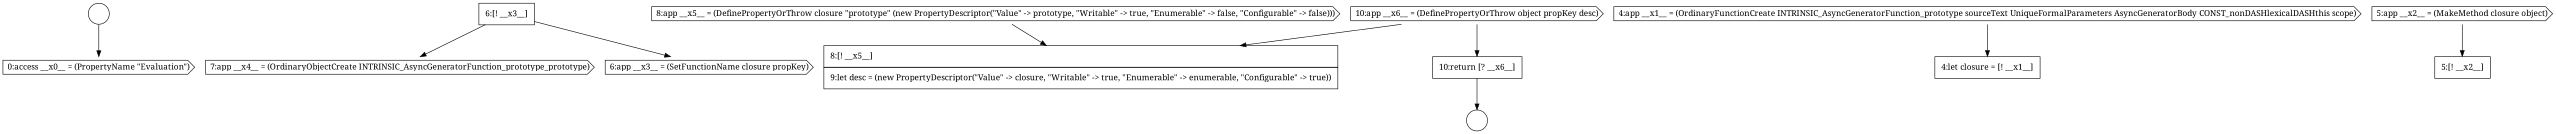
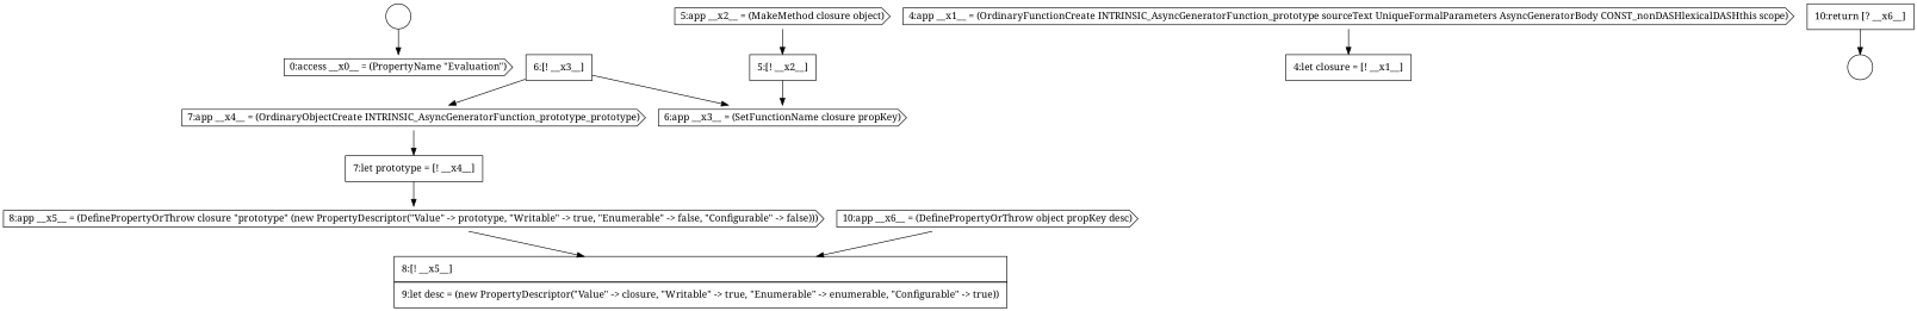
  digraph {
    fontname="Noto Serif"
    node [color=black fillcolor=white fontname="Noto Serif" shape=cds style=filled]
    edge [color=black fontname="Noto Serif"]
    n1 [label=" " shape=circle]
    n2 [label=<<font color="black">0:access __x0__ = (PropertyName &quot;Evaluation&quot;)</font>>]
    n3 [label=<<font color="black">     <table border="0" cellborder="1" cellspacing="0" cellpadding="10">       <tr><td align="left">6:[! __x3__]</td></tr>     </table>   </font>> margin=0 shape=none]
    n4 [label=<<font color="black">7:app __x4__ = (OrdinaryObjectCreate INTRINSIC_AsyncGeneratorFunction_prototype_prototype)</font>>]
    n5 [label=<<font color="black">6:app __x3__ = (SetFunctionName closure propKey)</font>>]
+   n6 [label=<<font color="black">     <table border="0" cellborder="1" cellspacing="0" cellpadding="10">       <tr><td align="left">7:let prototype = [! __x4__]</td></tr>     </table>   </font>> margin=0 shape=none]
    n7 [label=<<font color="black">8:app __x5__ = (DefinePropertyOrThrow closure &quot;prototype&quot; (new PropertyDescriptor(&quot;Value&quot; -&gt; prototype, &quot;Writable&quot; -&gt; true, &quot;Enumerable&quot; -&gt; false, &quot;Configurable&quot; -&gt; false)))</font>>]
    n8 [label=<<font color="black">     <table border="0" cellborder="1" cellspacing="0" cellpadding="10">       <tr><td align="left">8:[! __x5__]</td></tr>       <tr><td align="left">9:let desc = (new PropertyDescriptor(&quot;Value&quot; -&gt; closure, &quot;Writable&quot; -&gt; true, &quot;Enumerable&quot; -&gt; enumerable, &quot;Configurable&quot; -&gt; true))</td></tr>     </table>   </font>> margin=0 shape=none]
    n9 [label=<<font color="black">     <table border="0" cellborder="1" cellspacing="0" cellpadding="10">       <tr><td align="left">4:let closure = [! __x1__]</td></tr>     </table>   </font>> margin=0 shape=none]
    n10 [label=<<font color="black">5:app __x2__ = (MakeMethod closure object)</font>>]
    n11 [label=<<font color="black">     <table border="0" cellborder="1" cellspacing="0" cellpadding="10">       <tr><td align="left">5:[! __x2__]</td></tr>     </table>   </font>> margin=0 shape=none]
    n12 [label=<<font color="black">4:app __x1__ = (OrdinaryFunctionCreate INTRINSIC_AsyncGeneratorFunction_prototype sourceText UniqueFormalParameters AsyncGeneratorBody CONST_nonDASHlexicalDASHthis scope)</font>>]
    n13 [label=<<font color="black">10:app __x6__ = (DefinePropertyOrThrow object propKey desc)</font>>]
    n14 [label=<<font color="black">     <table border="0" cellborder="1" cellspacing="0" cellpadding="10">       <tr><td align="left">10:return [? __x6__]</td></tr>     </table>   </font>> margin=0 shape=none]
    n15 [label=" " shape=circle]
    n1 -> n2
    n3 -> n4
    n3 -> n5
+   n4 -> n6
+   n6 -> n7
    n7 -> n8
    n10 -> n11
+   n11 -> n5
    n12 -> n9
    n13 -> n8
-   n13 -> n14
    n14 -> n15
  }
